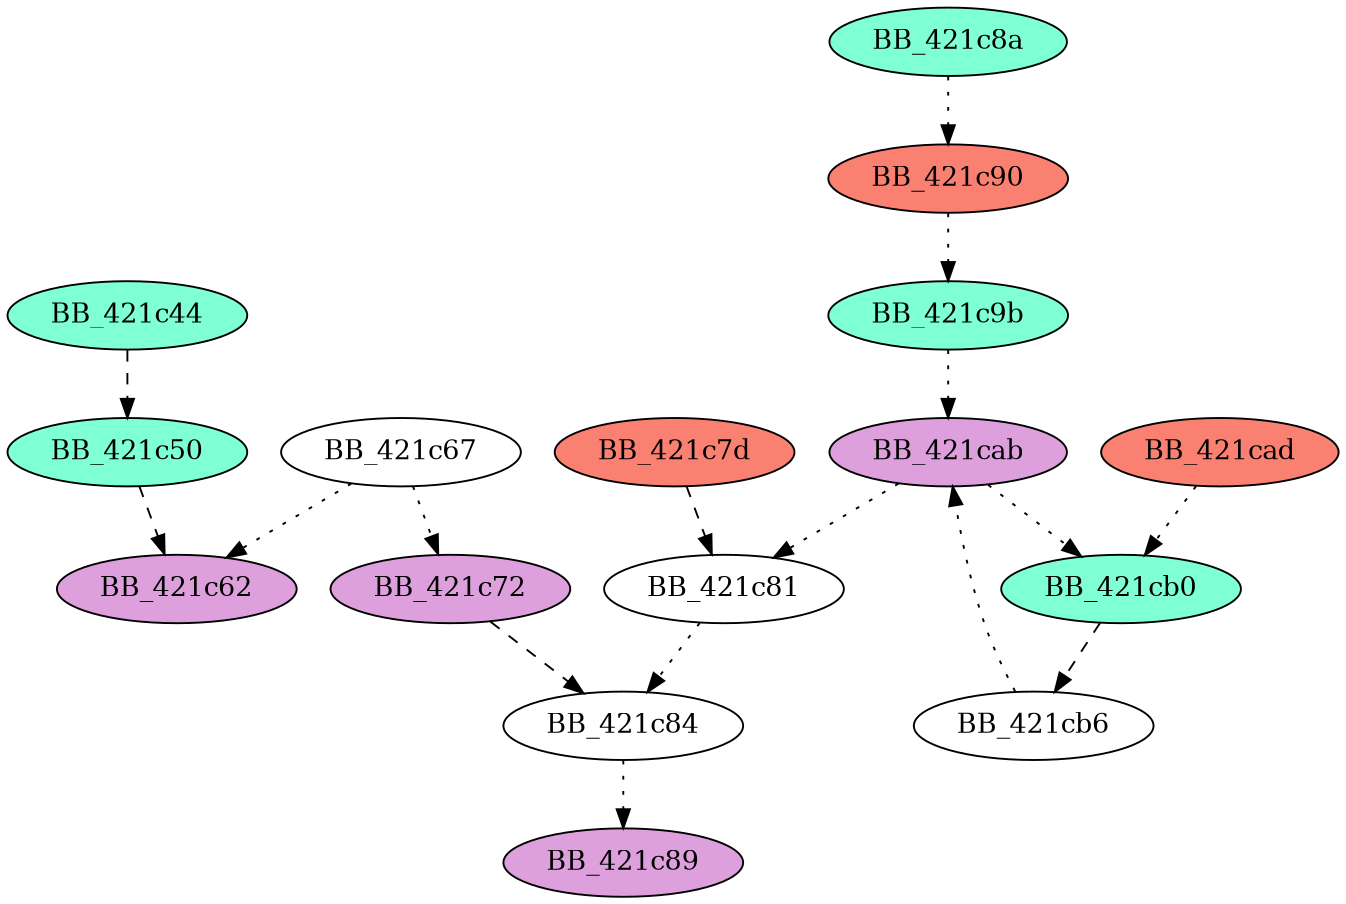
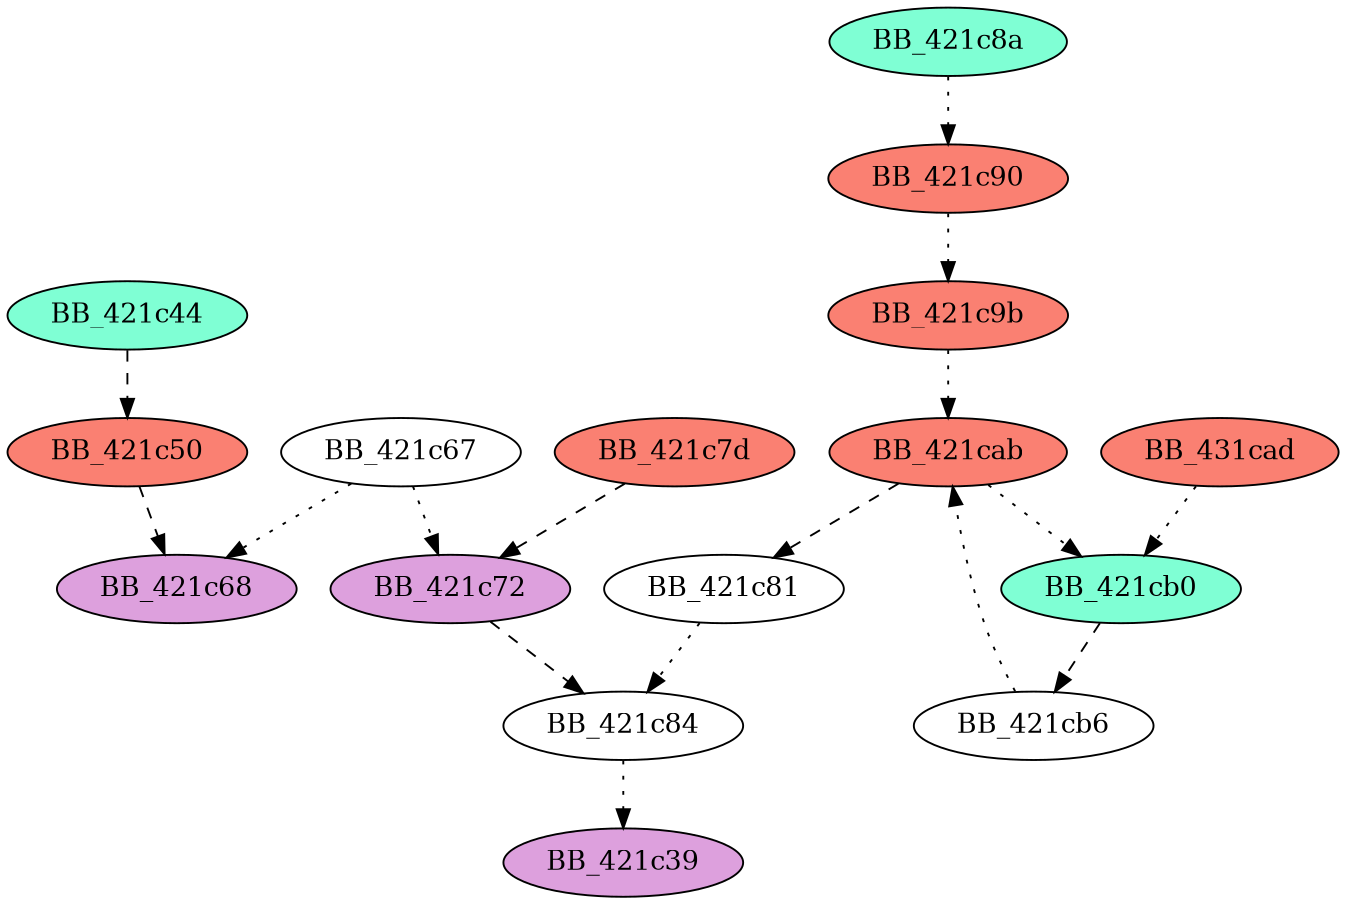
  digraph {
    node [fillcolor=aquamarine style=filled]
    edge [style=dotted]
    BB_421c44
-   BB_421c50
-   BB_421c62 [fillcolor=plum]
+   BB_421c50 [fillcolor=salmon]
+   BB_421c62 [fillcolor=plum label=BB_421c68]
    BB_421c67 [fillcolor=white]
    BB_421c72 [fillcolor=plum]
    BB_421c7d [fillcolor=salmon]
    BB_421c81 [fillcolor=white]
    BB_421c8a
    BB_421c90 [fillcolor=salmon]
    BB_421c84 [fillcolor=white]
-   BB_421c89 [fillcolor=plum]
-   BB_421c9b
-   BB_421cab [fillcolor=plum]
+   BB_421c89 [fillcolor=plum label=BB_421c39]
+   BB_421c9b [fillcolor=salmon]
+   BB_421cab [fillcolor=salmon]
    BB_421cb0
    BB_421cb6 [fillcolor=white]
-   BB_421cad [fillcolor=salmon]
+   BB_421cad [fillcolor=salmon label=BB_431cad]
    BB_421c44 -> BB_421c50 [style=dashed]
    BB_421c50 -> BB_421c62 [style=dashed]
    BB_421c67 -> BB_421c62
    BB_421c67 -> BB_421c72
    BB_421c72 -> BB_421c84 [style=dashed]
-   BB_421c7d -> BB_421c81 [style=dashed]
+   BB_421c7d -> BB_421c72 [style=dashed]
    BB_421c81 -> BB_421c84
    BB_421c8a -> BB_421c90
    BB_421c90 -> BB_421c9b
    BB_421c84 -> BB_421c89
    BB_421c9b -> BB_421cab
-   BB_421cab -> BB_421c81
+   BB_421cab -> BB_421c81 [style=dashed]
    BB_421cab -> BB_421cb0
    BB_421cb0 -> BB_421cb6 [style=dashed]
    BB_421cb6 -> BB_421cab
    BB_421cad -> BB_421cb0
  }
